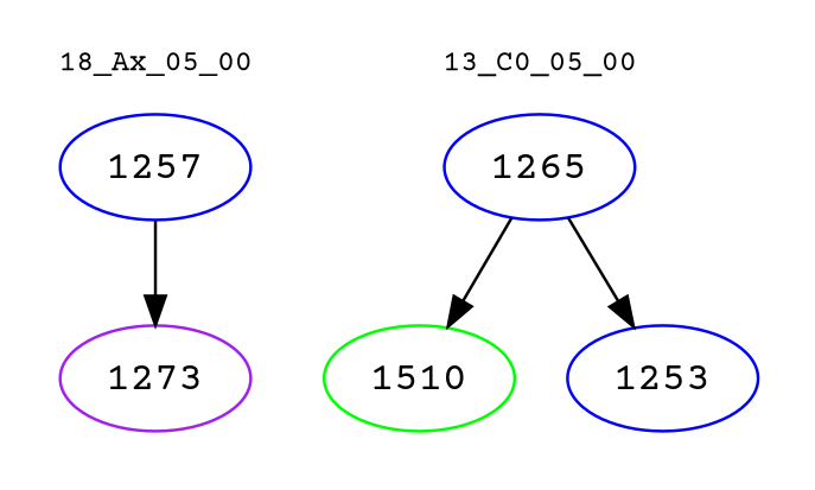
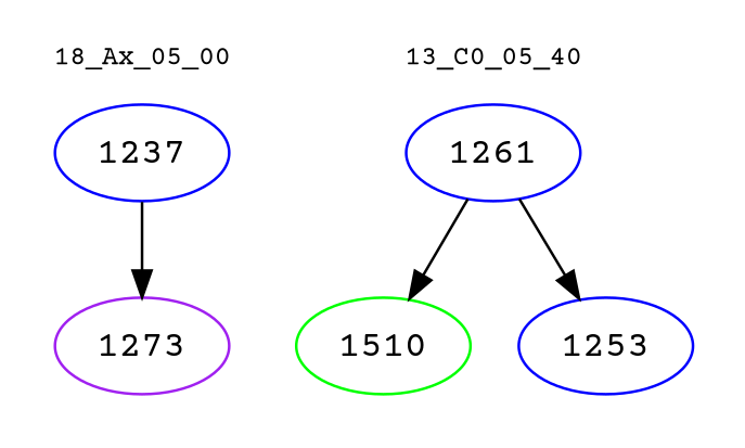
  digraph {
    fontname="Courier Prime"
    node [color=blue fontname="Courier Prime"]
    edge [color=black fontname="Courier Prime"]
-   n1 [label=1257]
+   n1 [label=1237]
    n2 [color=purple label=1273]
-   n3 [label=1265]
+   n3 [label=1261]
    n4 [color=green label=1510]
    n5 [label=1253]
    subgraph cluster_1 {
      color=white
      fontsize=10
      label="18_Ax_05_00"
      n1
      n2
    }
    subgraph cluster_2 {
      color=white
      fontsize=10
-     label="13_C0_05_00"
+     label="13_C0_05_40"
      n3
      n4
      n5
    }
    n1 -> n2
    n3 -> n4
    n3 -> n5
  }
